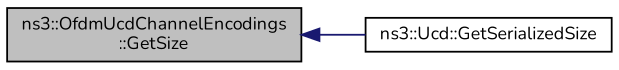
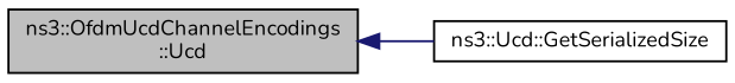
  digraph {
    rankdir=LR
    fontname=Nunito
    node [color=black fontname=Nunito fontsize=10 shape=record style=filled]
-   n1 [fillcolor=grey75 fontcolor=black height=0.2 label="ns3::OfdmUcdChannelEncodings\l::GetSize" width=0.4]
+   n1 [fillcolor=grey75 fontcolor=black height=0.2 label="ns3::OfdmUcdChannelEncodings\l::Ucd" width=0.4]
    n2 [fillcolor=white height=0.2 label="ns3::Ucd::GetSerializedSize" width=0.4]
    n1 -> n2 [color=midnightblue dir=back fontname=Nunito fontsize=10 labelfontname=Helvetica labelfontsize=10 style=solid]
  }
